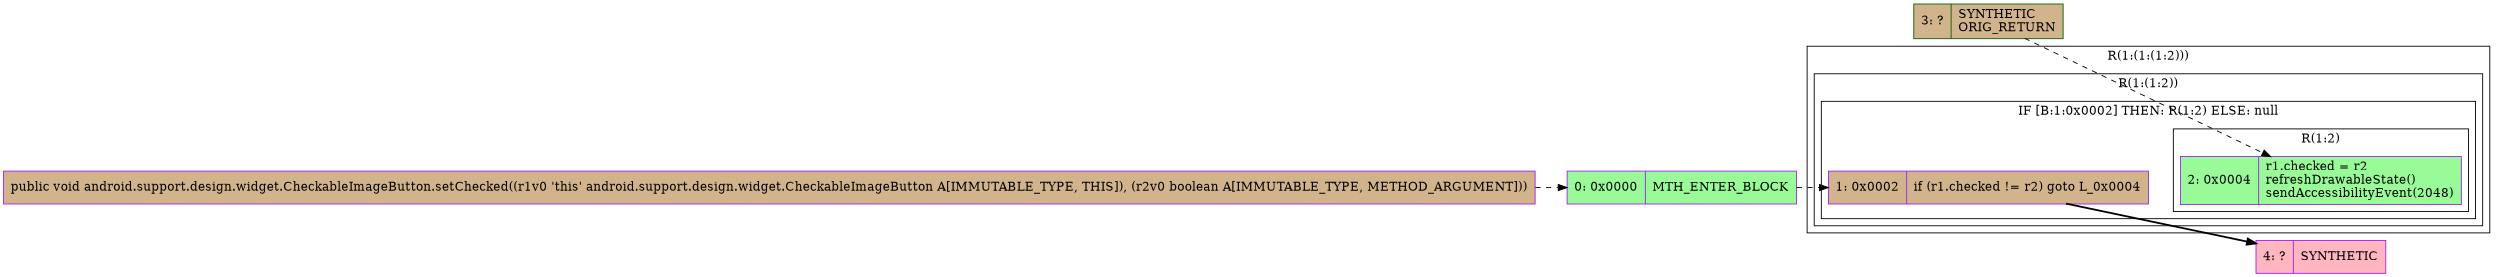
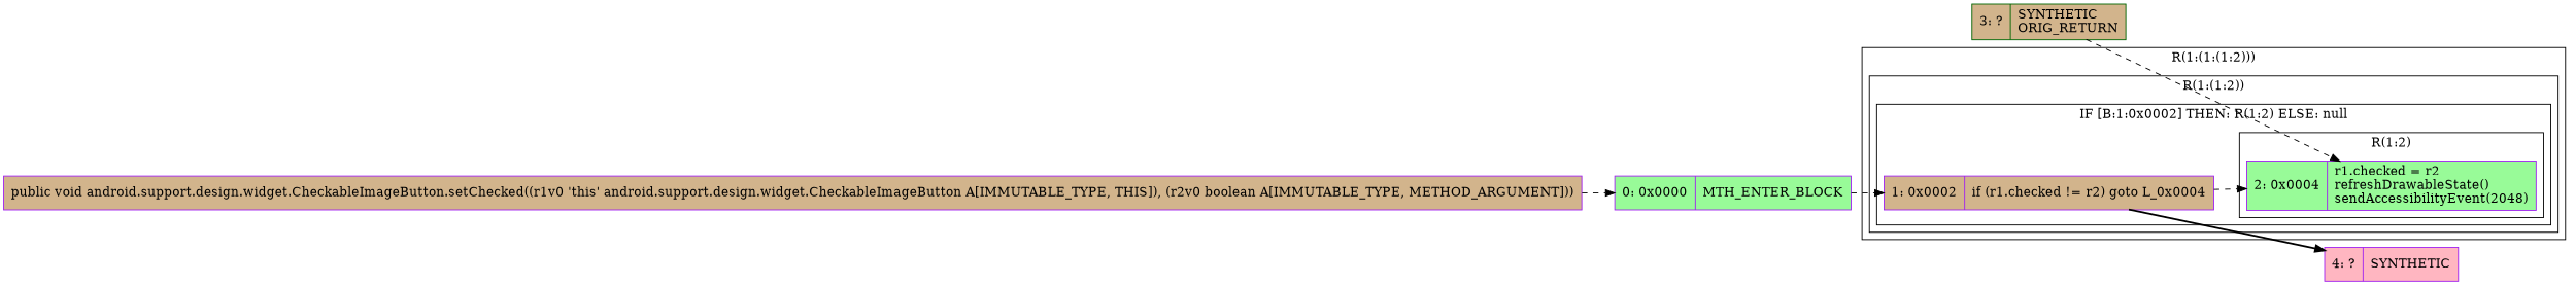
  digraph {
    rankdir=LR
    node [color=purple fillcolor=tan shape=record style=filled]
    edge [style=dashed]
    n1 [fillcolor=palegreen label="{2\:\ 0x0004|r1.checked = r2\lrefreshDrawableState()\lsendAccessibilityEvent(2048)\l}"]
    n2 [label="{1\:\ 0x0002|if (r1.checked != r2) goto L_0x0004\l}"]
    n3 [fillcolor=lightpink label="{4\:\ ?|SYNTHETIC\l}"]
    n4 [color=darkgreen label="{3\:\ ?|SYNTHETIC\lORIG_RETURN\l}"]
    n5 [fillcolor=palegreen label="{0\:\ 0x0000|MTH_ENTER_BLOCK\l}"]
    n6 [label="{public void android.support.design.widget.CheckableImageButton.setChecked((r1v0 'this' android.support.design.widget.CheckableImageButton A[IMMUTABLE_TYPE, THIS]), (r2v0 boolean A[IMMUTABLE_TYPE, METHOD_ARGUMENT])) }"]
    subgraph cluster_1 {
      label="R(1:(1:(1:2)))"
      subgraph cluster_2 {
        label="R(1:(1:2))"
        subgraph cluster_3 {
          label="IF [B:1:0x0002] THEN: R(1:2) ELSE: null"
          n2
          subgraph cluster_4 {
            label="R(1:2)"
            n1
          }
        }
      }
    }
+   n2 -> n1
    n2 -> n3 [style=bold]
    n4 -> n1
    n5 -> n2
    n6 -> n5
  }
